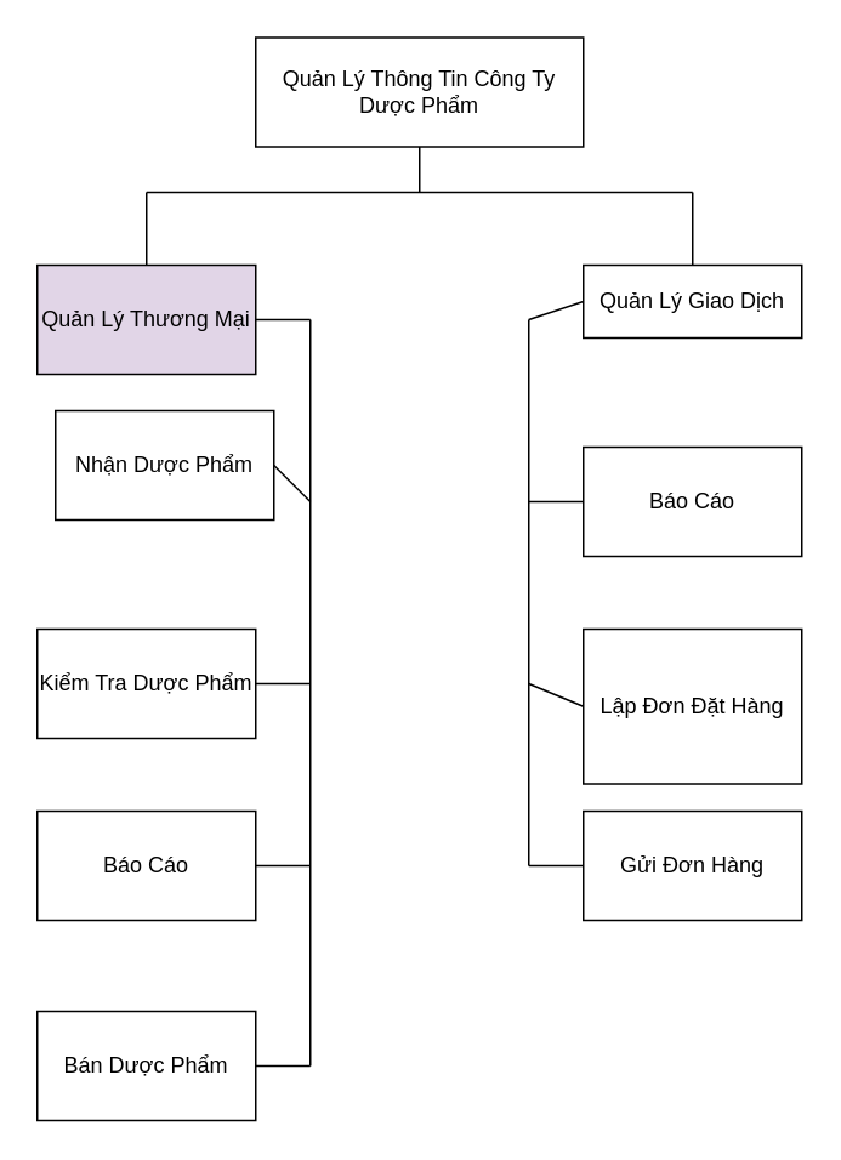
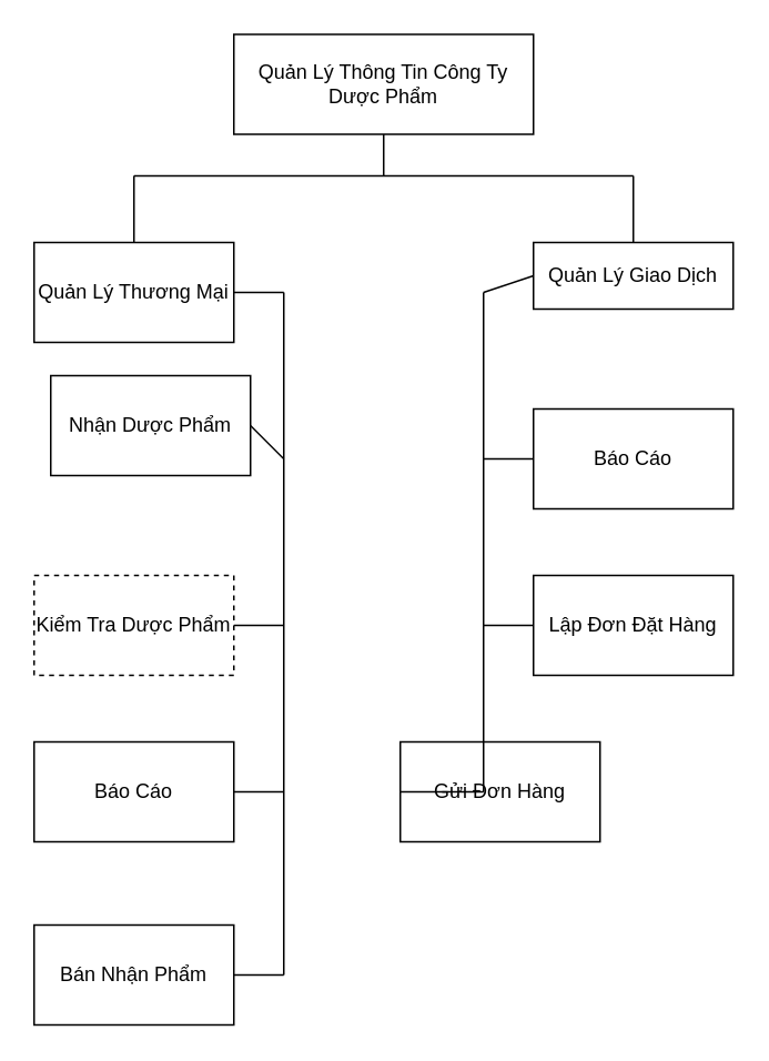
  <mxCell id="0" />
  <mxCell id="1" parent="0" />
  <mxCell id="2" value="Quản Lý Thông Tin Công Ty Dược Phẩm" style="rounded=0;whiteSpace=wrap;html=1;" parent="1" vertex="1"><mxGeometry x="140" y="20" width="180" height="60" as="geometry" /></mxCell>
- <mxCell id="3" value="Quản Lý Thương Mại" style="rounded=0;whiteSpace=wrap;html=1;fillColor=#e1d5e7;" parent="1" vertex="1"><mxGeometry x="20" y="145" width="120" height="60" as="geometry" /></mxCell>
+ <mxCell id="3" value="Quản Lý Thương Mại" style="rounded=0;whiteSpace=wrap;html=1;" parent="1" vertex="1"><mxGeometry x="20" y="145" width="120" height="60" as="geometry" /></mxCell>
  <mxCell id="4" value="Quản Lý Giao Dịch" style="rounded=0;whiteSpace=wrap;html=1;" parent="1" vertex="1"><mxGeometry x="320" y="145" width="120" height="40" as="geometry" /></mxCell>
  <mxCell id="5" value="" style="endArrow=none;html=1;entryX=0.5;entryY=1;entryDx=0;entryDy=0;" parent="1" target="2" edge="1"><mxGeometry width="50" height="50" relative="1" as="geometry"><mxPoint x="230" y="105" as="sourcePoint" /><mxPoint x="240" y="145" as="targetPoint" /></mxGeometry></mxCell>
  <mxCell id="6" value="" style="endArrow=none;html=1;exitX=0.5;exitY=0;exitDx=0;exitDy=0;" parent="1" source="3" edge="1"><mxGeometry width="50" height="50" relative="1" as="geometry"><mxPoint x="190" y="195" as="sourcePoint" /><mxPoint x="80" y="105" as="targetPoint" /></mxGeometry></mxCell>
  <mxCell id="7" value="" style="endArrow=none;html=1;entryX=0.5;entryY=0;entryDx=0;entryDy=0;" parent="1" target="4" edge="1"><mxGeometry width="50" height="50" relative="1" as="geometry"><mxPoint x="380" y="105" as="sourcePoint" /><mxPoint x="240" y="145" as="targetPoint" /></mxGeometry></mxCell>
  <mxCell id="8" value="" style="endArrow=none;html=1;" parent="1" edge="1"><mxGeometry width="50" height="50" relative="1" as="geometry"><mxPoint x="80" y="105" as="sourcePoint" /><mxPoint x="380" y="105" as="targetPoint" /></mxGeometry></mxCell>
  <mxCell id="9" value="Báo Cáo" style="rounded=0;whiteSpace=wrap;html=1;" parent="1" vertex="1"><mxGeometry x="320" y="245" width="120" height="60" as="geometry" /></mxCell>
- <mxCell id="10" value="Lập Đơn Đặt Hàng" style="rounded=0;whiteSpace=wrap;html=1;" parent="1" vertex="1"><mxGeometry x="320" y="345" width="120" height="85" as="geometry" /></mxCell>
- <mxCell id="11" value="Gửi Đơn Hàng" style="rounded=0;whiteSpace=wrap;html=1;" parent="1" vertex="1"><mxGeometry x="320" y="445" width="120" height="60" as="geometry" /></mxCell>
+ <mxCell id="10" value="Lập Đơn Đặt Hàng" style="rounded=0;whiteSpace=wrap;html=1;" parent="1" vertex="1"><mxGeometry x="320" y="345" width="120" height="60" as="geometry" /></mxCell>
+ <mxCell id="11" value="Gửi Đơn Hàng" style="rounded=0;whiteSpace=wrap;html=1;" parent="1" vertex="1"><mxGeometry x="240" y="445" width="120" height="60" as="geometry" /></mxCell>
  <mxCell id="12" value="" style="endArrow=none;html=1;" parent="1" edge="1"><mxGeometry width="50" height="50" relative="1" as="geometry"><mxPoint x="290" y="475" as="sourcePoint" /><mxPoint x="290" y="175" as="targetPoint" /></mxGeometry></mxCell>
  <mxCell id="13" value="" style="endArrow=none;html=1;entryX=0;entryY=0.5;entryDx=0;entryDy=0;" parent="1" target="4" edge="1"><mxGeometry width="50" height="50" relative="1" as="geometry"><mxPoint x="290" y="175" as="sourcePoint" /><mxPoint x="240" y="215" as="targetPoint" /></mxGeometry></mxCell>
  <mxCell id="14" value="" style="endArrow=none;html=1;entryX=0;entryY=0.5;entryDx=0;entryDy=0;" parent="1" target="9" edge="1"><mxGeometry width="50" height="50" relative="1" as="geometry"><mxPoint x="290" y="275" as="sourcePoint" /><mxPoint x="240" y="215" as="targetPoint" /></mxGeometry></mxCell>
  <mxCell id="15" value="" style="endArrow=none;html=1;exitX=0;exitY=0.5;exitDx=0;exitDy=0;" parent="1" source="11" edge="1"><mxGeometry width="50" height="50" relative="1" as="geometry"><mxPoint x="190" y="495" as="sourcePoint" /><mxPoint x="290" y="475" as="targetPoint" /></mxGeometry></mxCell>
  <mxCell id="16" value="" style="endArrow=none;html=1;entryX=0;entryY=0.5;entryDx=0;entryDy=0;" parent="1" target="10" edge="1"><mxGeometry width="50" height="50" relative="1" as="geometry"><mxPoint x="290" y="375" as="sourcePoint" /><mxPoint x="240" y="445" as="targetPoint" /></mxGeometry></mxCell>
  <mxCell id="17" value="Nhận Dược Phẩm" style="rounded=0;whiteSpace=wrap;html=1;" parent="1" vertex="1"><mxGeometry x="30" y="225" width="120" height="60" as="geometry" /></mxCell>
- <mxCell id="18" value="Kiểm Tra Dược Phẩm" style="rounded=0;whiteSpace=wrap;html=1;" parent="1" vertex="1"><mxGeometry x="20" y="345" width="120" height="60" as="geometry" /></mxCell>
- <mxCell id="19" value="Bán Dược Phẩm" style="rounded=0;whiteSpace=wrap;html=1;" parent="1" vertex="1"><mxGeometry x="20" y="555" width="120" height="60" as="geometry" /></mxCell>
+ <mxCell id="18" value="Kiểm Tra Dược Phẩm" style="rounded=0;whiteSpace=wrap;html=1;dashed=1;" parent="1" vertex="1"><mxGeometry x="20" y="345" width="120" height="60" as="geometry" /></mxCell>
+ <mxCell id="19" value="Bán Nhận Phẩm" style="rounded=0;whiteSpace=wrap;html=1;" parent="1" vertex="1"><mxGeometry x="20" y="555" width="120" height="60" as="geometry" /></mxCell>
  <mxCell id="20" value="Báo Cáo" style="rounded=0;whiteSpace=wrap;html=1;" parent="1" vertex="1"><mxGeometry x="20" y="445" width="120" height="60" as="geometry" /></mxCell>
  <mxCell id="21" value="" style="endArrow=none;html=1;" parent="1" edge="1"><mxGeometry width="50" height="50" relative="1" as="geometry"><mxPoint x="170" y="585" as="sourcePoint" /><mxPoint x="170" y="175" as="targetPoint" /><Array as="points"><mxPoint x="170" y="585" /></Array></mxGeometry></mxCell>
  <mxCell id="22" value="" style="endArrow=none;html=1;exitX=1;exitY=0.5;exitDx=0;exitDy=0;" parent="1" source="19" edge="1"><mxGeometry width="50" height="50" relative="1" as="geometry"><mxPoint x="190" y="495" as="sourcePoint" /><mxPoint x="170" y="585" as="targetPoint" /></mxGeometry></mxCell>
  <mxCell id="23" value="" style="endArrow=none;html=1;" parent="1" edge="1"><mxGeometry width="50" height="50" relative="1" as="geometry"><mxPoint x="170" y="175" as="sourcePoint" /><mxPoint x="140" y="175" as="targetPoint" /></mxGeometry></mxCell>
  <mxCell id="24" value="" style="endArrow=none;html=1;entryX=1;entryY=0.5;entryDx=0;entryDy=0;" parent="1" target="17" edge="1"><mxGeometry width="50" height="50" relative="1" as="geometry"><mxPoint x="170" y="275" as="sourcePoint" /><mxPoint x="240" y="375" as="targetPoint" /></mxGeometry></mxCell>
  <mxCell id="25" value="" style="endArrow=none;html=1;entryX=1;entryY=0.5;entryDx=0;entryDy=0;" parent="1" target="18" edge="1"><mxGeometry width="50" height="50" relative="1" as="geometry"><mxPoint x="170" y="375" as="sourcePoint" /><mxPoint x="240" y="375" as="targetPoint" /></mxGeometry></mxCell>
  <mxCell id="26" value="" style="endArrow=none;html=1;exitX=1;exitY=0.5;exitDx=0;exitDy=0;" parent="1" source="20" edge="1"><mxGeometry width="50" height="50" relative="1" as="geometry"><mxPoint x="190" y="425" as="sourcePoint" /><mxPoint x="170" y="475" as="targetPoint" /></mxGeometry></mxCell>
